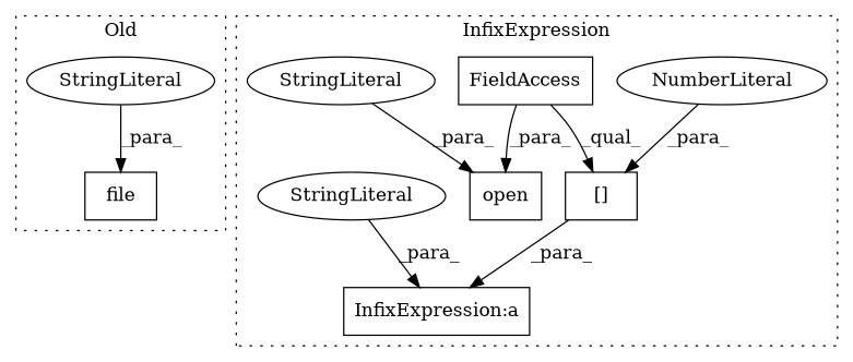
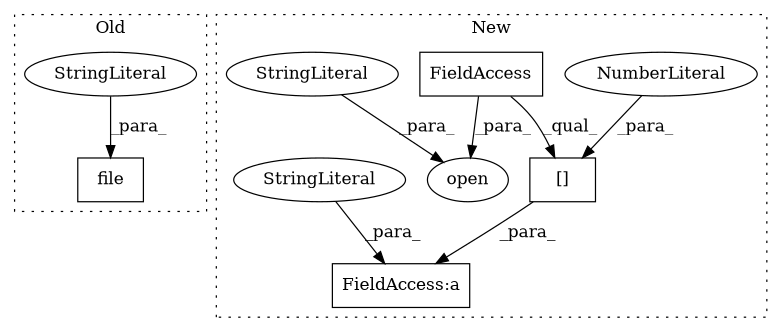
  digraph {
    node [a=45 l="5,1" shape=box]
    n1 [a=32 label=file s="7271,7304"]
    n2 [l=24 label=StringLiteral s=7276 shape=ellipse]
-   n3 [a=32 label=open s="7283,7344"]
-   n4 [a=27 l=3 label="InfixExpression:a" s=7317]
+   n3 [a=32 label=open s="7283,7344" shape=ellipse]
+   n4 [a=27 l=3 label="FieldAccess:a" s=7317]
    n5 [a=2 l="17,1" label="[]" s="7320,7338"]
    n6 [a=34 l=1 label=NumberLiteral s=7337 shape=ellipse]
    n7 [a=22 l=3 label=FieldAccess s=7320]
    n8 [l=4 label=StringLiteral s=7340 shape=ellipse]
    n9 [l=29 label=StringLiteral s=7288 shape=ellipse]
    subgraph cluster_1 {
      label=Old
      style=dotted
      n1
      n2
    }
    subgraph cluster_2 {
-     label=InfixExpression
+     label=New
      style=dotted
      n3
      n4
      n5
      n6
      n7
      n8
      n9
    }
    n2 -> n1 [label=_para_]
    n5 -> n4 [label=_para_]
    n6 -> n5 [label=_para_]
    n7 -> n3 [label=_para_]
    n7 -> n5 [label=_qual_]
    n8 -> n3 [label=_para_]
    n9 -> n4 [label=_para_]
  }
